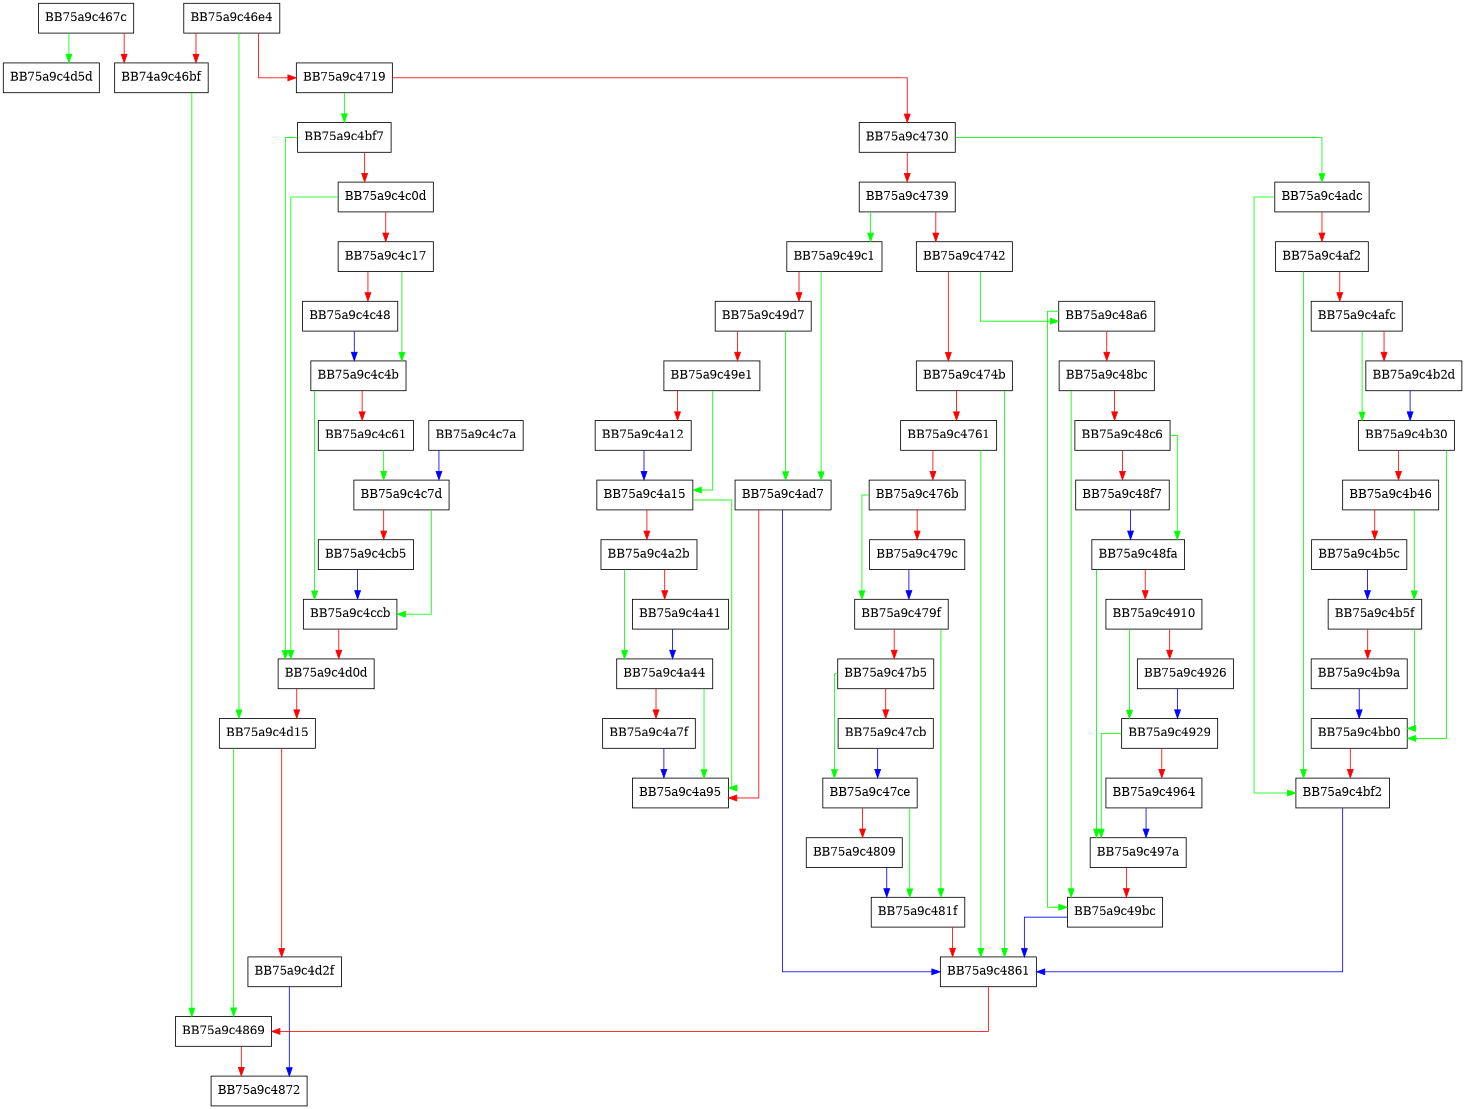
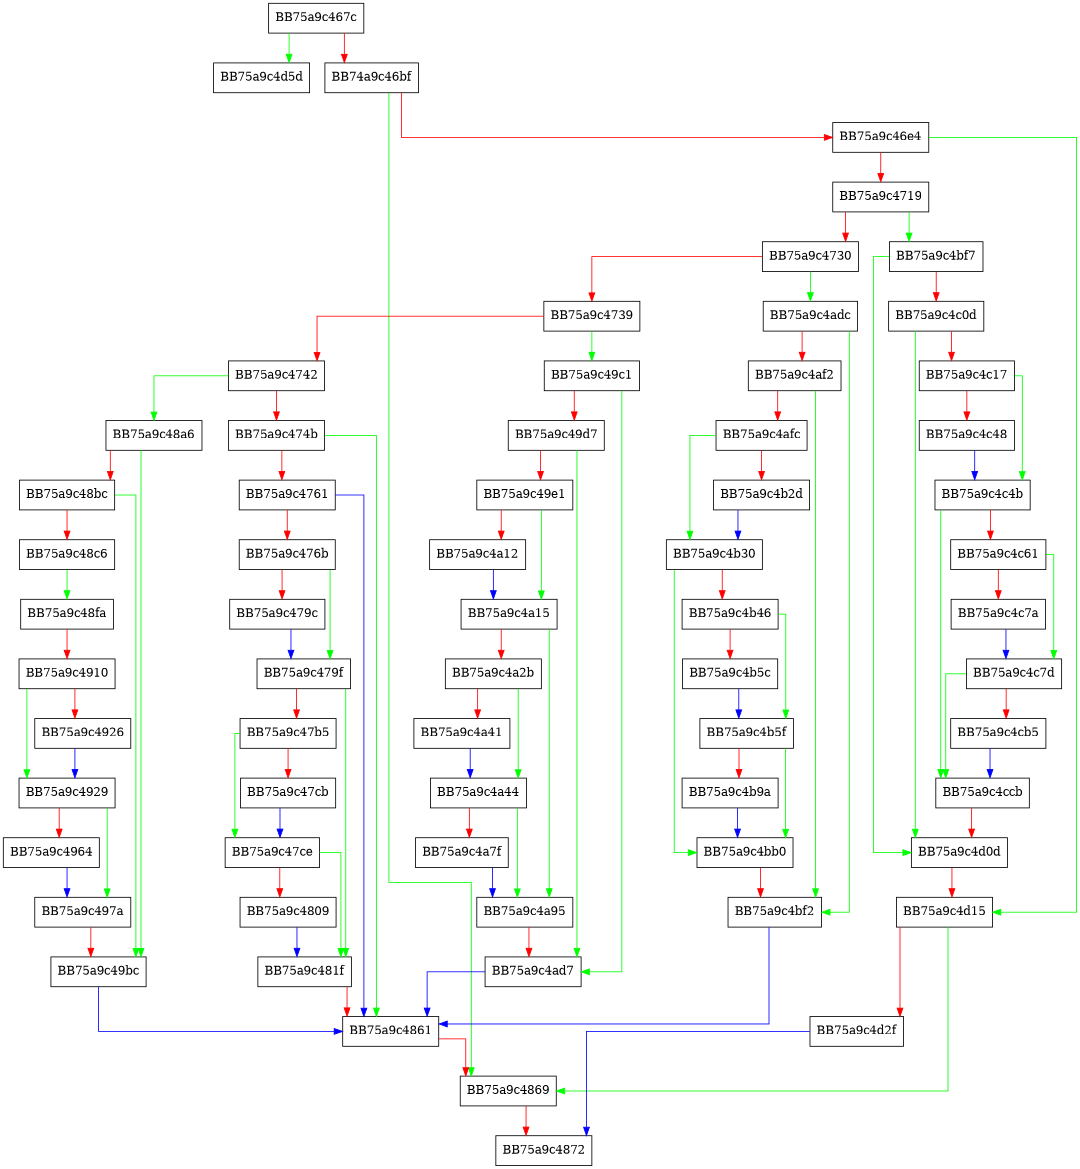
  digraph {
    splines=ortho
    node [shape=box]
    edge [color=red]
    BB75a9c467c
    BB75a9c4d5d
    n3 [label=BB74a9c46bf]
    BB75a9c4869
    BB75a9c46e4
    BB75a9c4872
    BB75a9c4d15
    BB75a9c4719
    BB75a9c4d2f
    BB75a9c4bf7
    BB75a9c4730
    BB75a9c4d0d
    BB75a9c4c0d
    BB75a9c4adc
    BB75a9c4739
    BB75a9c4c17
    BB75a9c4bf2
    BB75a9c4af2
    BB75a9c49c1
    BB75a9c4742
    BB75a9c4861
    BB75a9c4afc
    BB75a9c4ad7
    BB75a9c49d7
    BB75a9c48a6
    BB75a9c474b
    BB75a9c49e1
    BB75a9c49bc
    BB75a9c48bc
    BB75a9c4761
    BB75a9c48c6
    BB75a9c476b
    BB75a9c479f
    BB75a9c479c
    BB75a9c481f
    BB75a9c47b5
    BB75a9c47ce
    BB75a9c47cb
    BB75a9c4809
    BB75a9c48fa
-   BB75a9c48f7
    BB75a9c497a
    BB75a9c4910
    BB75a9c4929
    BB75a9c4926
    BB75a9c4964
    BB75a9c4a15
    BB75a9c4a12
    BB75a9c4a95
    BB75a9c4a2b
    BB75a9c4a44
    BB75a9c4a41
    BB75a9c4a7f
    BB75a9c4b30
    BB75a9c4b2d
    BB75a9c4bb0
    BB75a9c4b46
    BB75a9c4b5f
    BB75a9c4b5c
    BB75a9c4b9a
    BB75a9c4c4b
    BB75a9c4c48
    BB75a9c4ccb
    BB75a9c4c61
    BB75a9c4c7d
    BB75a9c4c7a
    BB75a9c4cb5
    BB75a9c467c -> BB75a9c4d5d [color=green]
    BB75a9c467c -> n3
    n3 -> BB75a9c4869 [color=green]
-   BB75a9c46e4 -> n3
+   n3 -> BB75a9c46e4
    BB75a9c4869 -> BB75a9c4872
    BB75a9c46e4 -> BB75a9c4d15 [color=green]
    BB75a9c46e4 -> BB75a9c4719
    BB75a9c4d15 -> BB75a9c4869 [color=green]
    BB75a9c4d15 -> BB75a9c4d2f
    BB75a9c4719 -> BB75a9c4bf7 [color=green]
    BB75a9c4719 -> BB75a9c4730
    BB75a9c4d2f -> BB75a9c4872 [color=blue]
    BB75a9c4bf7 -> BB75a9c4d0d [color=green]
    BB75a9c4bf7 -> BB75a9c4c0d
    BB75a9c4730 -> BB75a9c4adc [color=green]
    BB75a9c4730 -> BB75a9c4739
    BB75a9c4d0d -> BB75a9c4d15
    BB75a9c4c0d -> BB75a9c4d0d [color=green]
    BB75a9c4c0d -> BB75a9c4c17
    BB75a9c4adc -> BB75a9c4bf2 [color=green]
    BB75a9c4adc -> BB75a9c4af2
    BB75a9c4739 -> BB75a9c49c1 [color=green]
    BB75a9c4739 -> BB75a9c4742
    BB75a9c4c17 -> BB75a9c4c4b [color=green]
    BB75a9c4c17 -> BB75a9c4c48
    BB75a9c4bf2 -> BB75a9c4861 [color=blue]
    BB75a9c4af2 -> BB75a9c4bf2 [color=green]
    BB75a9c4af2 -> BB75a9c4afc
    BB75a9c49c1 -> BB75a9c4ad7 [color=green]
    BB75a9c49c1 -> BB75a9c49d7
    BB75a9c4742 -> BB75a9c48a6 [color=green]
    BB75a9c4742 -> BB75a9c474b
    BB75a9c4861 -> BB75a9c4869
    BB75a9c4afc -> BB75a9c4b30 [color=green]
    BB75a9c4afc -> BB75a9c4b2d
    BB75a9c4ad7 -> BB75a9c4861 [color=blue]
    BB75a9c49d7 -> BB75a9c4ad7 [color=green]
    BB75a9c49d7 -> BB75a9c49e1
    BB75a9c48a6 -> BB75a9c49bc [color=green]
    BB75a9c48a6 -> BB75a9c48bc
    BB75a9c474b -> BB75a9c4861 [color=green]
    BB75a9c474b -> BB75a9c4761
    BB75a9c49e1 -> BB75a9c4a15 [color=green]
    BB75a9c49e1 -> BB75a9c4a12
    BB75a9c49bc -> BB75a9c4861 [color=blue]
    BB75a9c48bc -> BB75a9c49bc [color=green]
    BB75a9c48bc -> BB75a9c48c6
-   BB75a9c4761 -> BB75a9c4861 [color=green]
+   BB75a9c4761 -> BB75a9c4861 [color=blue]
    BB75a9c4761 -> BB75a9c476b
    BB75a9c48c6 -> BB75a9c48fa [color=green]
-   BB75a9c48c6 -> BB75a9c48f7
    BB75a9c476b -> BB75a9c479f [color=green]
    BB75a9c476b -> BB75a9c479c
    BB75a9c479f -> BB75a9c481f [color=green]
    BB75a9c479f -> BB75a9c47b5
    BB75a9c479c -> BB75a9c479f [color=blue]
    BB75a9c481f -> BB75a9c4861
    BB75a9c47b5 -> BB75a9c47ce [color=green]
    BB75a9c47b5 -> BB75a9c47cb
    BB75a9c47ce -> BB75a9c481f [color=green]
    BB75a9c47ce -> BB75a9c4809
    BB75a9c47cb -> BB75a9c47ce [color=blue]
    BB75a9c4809 -> BB75a9c481f [color=blue]
-   BB75a9c48fa -> BB75a9c497a [color=green]
    BB75a9c48fa -> BB75a9c4910
-   BB75a9c48f7 -> BB75a9c48fa [color=blue]
    BB75a9c497a -> BB75a9c49bc
    BB75a9c4910 -> BB75a9c4929 [color=green]
    BB75a9c4910 -> BB75a9c4926
    BB75a9c4929 -> BB75a9c497a [color=green]
    BB75a9c4929 -> BB75a9c4964
    BB75a9c4926 -> BB75a9c4929 [color=blue]
    BB75a9c4964 -> BB75a9c497a [color=blue]
    BB75a9c4a15 -> BB75a9c4a95 [color=green]
    BB75a9c4a15 -> BB75a9c4a2b
    BB75a9c4a12 -> BB75a9c4a15 [color=blue]
-   BB75a9c4ad7 -> BB75a9c4a95
+   BB75a9c4a95 -> BB75a9c4ad7
    BB75a9c4a2b -> BB75a9c4a44 [color=green]
    BB75a9c4a2b -> BB75a9c4a41
    BB75a9c4a44 -> BB75a9c4a95 [color=green]
    BB75a9c4a44 -> BB75a9c4a7f
    BB75a9c4a41 -> BB75a9c4a44 [color=blue]
    BB75a9c4a7f -> BB75a9c4a95 [color=blue]
    BB75a9c4b30 -> BB75a9c4bb0 [color=green]
    BB75a9c4b30 -> BB75a9c4b46
    BB75a9c4b2d -> BB75a9c4b30 [color=blue]
    BB75a9c4bb0 -> BB75a9c4bf2
    BB75a9c4b46 -> BB75a9c4b5f [color=green]
    BB75a9c4b46 -> BB75a9c4b5c
    BB75a9c4b5f -> BB75a9c4bb0 [color=green]
    BB75a9c4b5f -> BB75a9c4b9a
    BB75a9c4b5c -> BB75a9c4b5f [color=blue]
    BB75a9c4b9a -> BB75a9c4bb0 [color=blue]
    BB75a9c4c4b -> BB75a9c4ccb [color=green]
    BB75a9c4c4b -> BB75a9c4c61
    BB75a9c4c48 -> BB75a9c4c4b [color=blue]
    BB75a9c4ccb -> BB75a9c4d0d
    BB75a9c4c61 -> BB75a9c4c7d [color=green]
+   BB75a9c4c61 -> BB75a9c4c7a
    BB75a9c4c7d -> BB75a9c4ccb [color=green]
    BB75a9c4c7d -> BB75a9c4cb5
    BB75a9c4c7a -> BB75a9c4c7d [color=blue]
    BB75a9c4cb5 -> BB75a9c4ccb [color=blue]
  }
